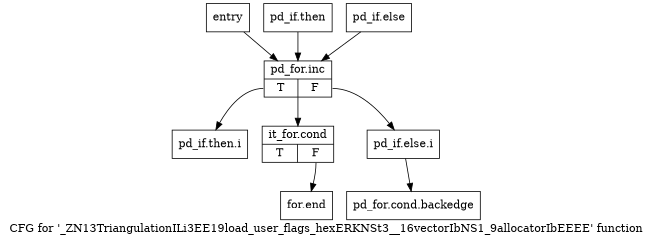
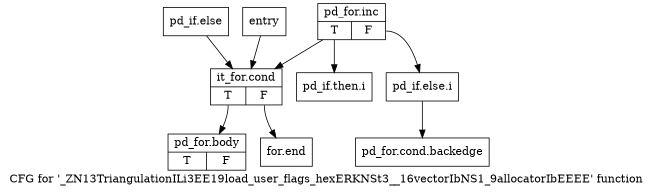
  digraph {
    label="CFG for '_ZN13TriangulationILi3EE19load_user_flags_hexERKNSt3__16vectorIbNS1_9allocatorIbEEEE' function"
    node [shape=record]
    n1 [label="{entry}"]
    n2 [label="{it_for.cond|{<s0>T|<s1>F}}"]
+   n3 [label="{pd_for.body|{<s0>T|<s1>F}}"]
    n4 [label="{for.end}"]
-   n5 [label="{pd_if.then}"]
    n6 [label="{pd_for.inc|{<s0>T|<s1>F}}"]
    n7 [label="{pd_if.else}"]
    n8 [label="{pd_if.then.i}"]
    n9 [label="{pd_if.else.i}"]
    n10 [label="{pd_for.cond.backedge}"]
-   n1 -> n6
+   n1 -> n2
+   n2 -> n3 [tailport=s0]
    n2 -> n4 [tailport=s1]
-   n5 -> n6
    n6 -> n2
    n6 -> n8 [tailport=s0]
    n6 -> n9 [tailport=s1]
-   n7 -> n6
+   n7 -> n2
    n9 -> n10
  }
